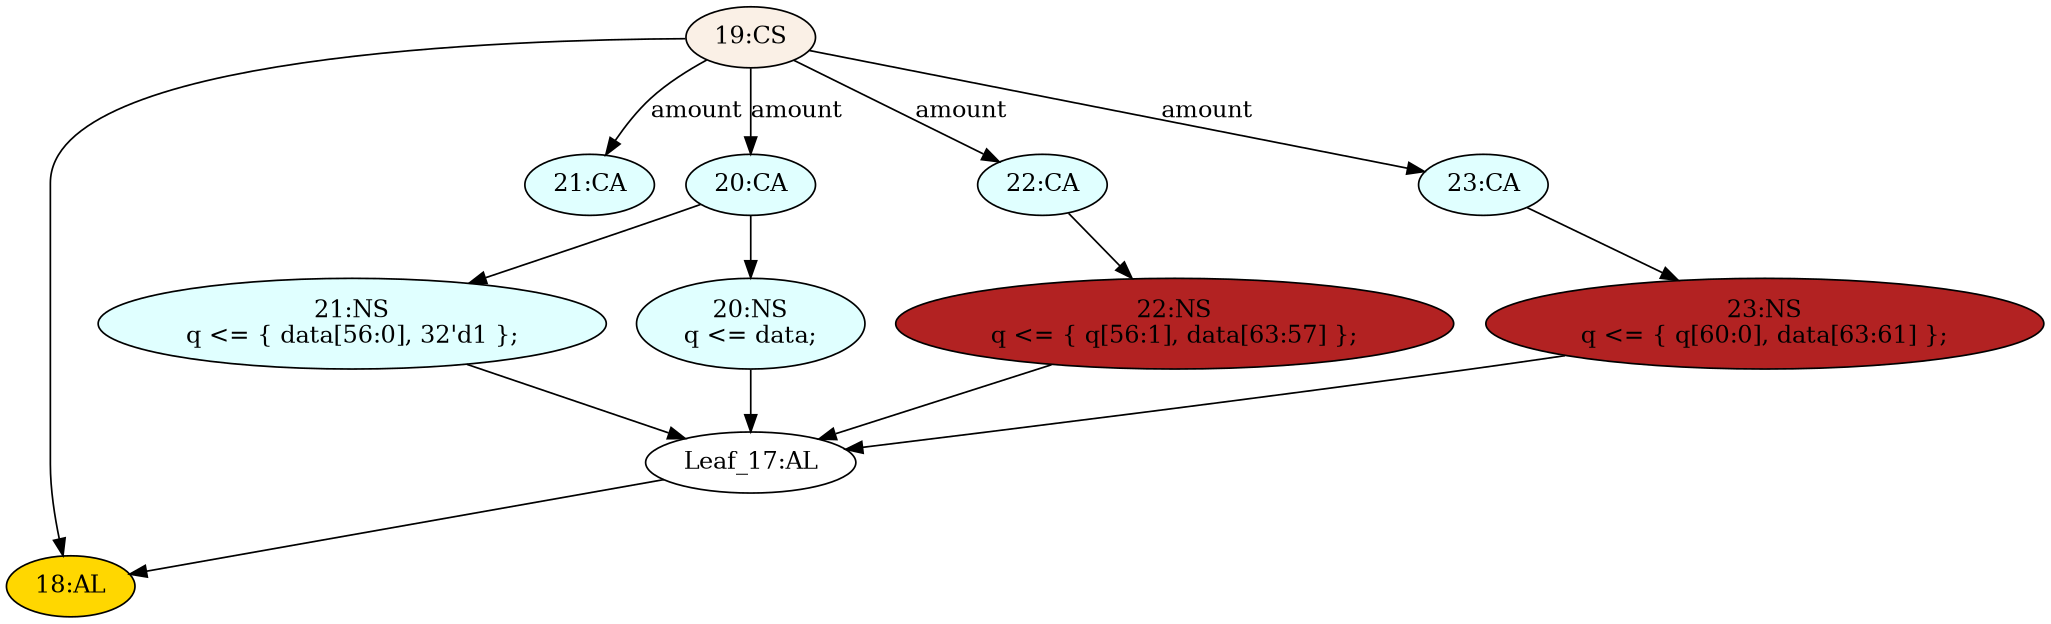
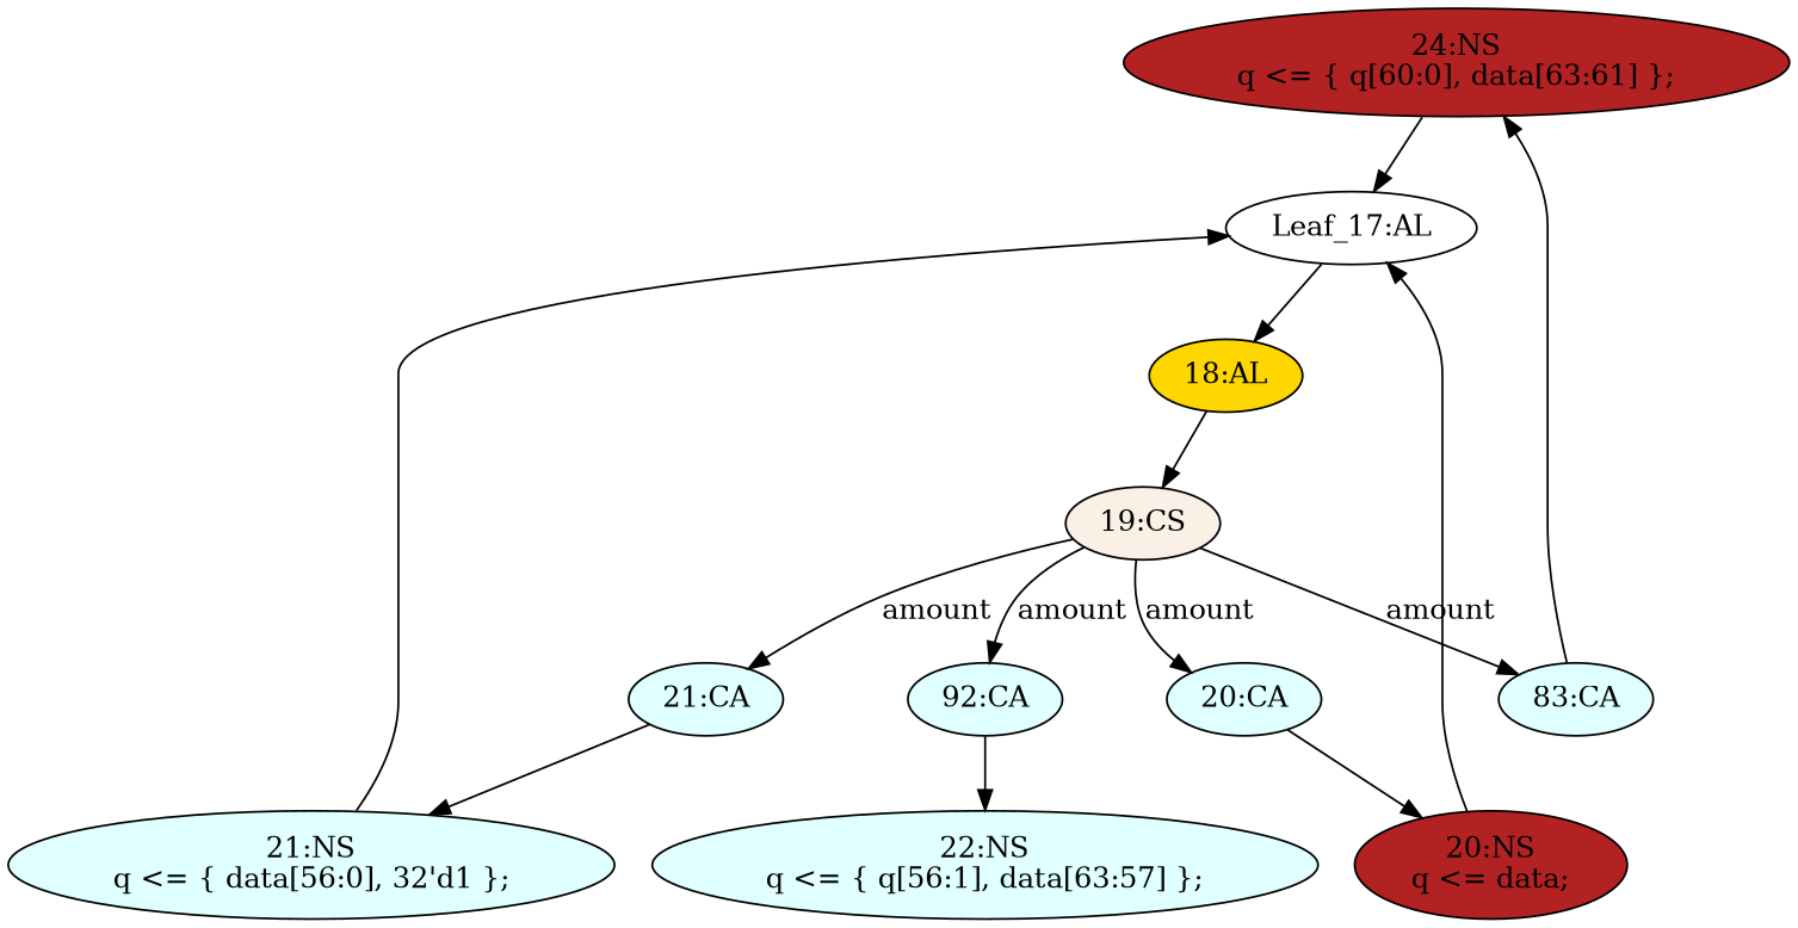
  strict digraph {
    node [fillcolor=lightcyan statements="[]" style=filled typ=NonblockingSubstitution]
    edge [cond="[]" lineno=None]
-   n1 [ast="<pyverilog.vparser.ast.NonblockingSubstitution object at 0x7f967d860650>" fillcolor=firebrick label="23:NS\nq <= { q[60:0], data[63:61] };" statements="[<pyverilog.vparser.ast.NonblockingSubstitution object at 0x7f967d860650>]"]
+   n1 [ast="<pyverilog.vparser.ast.NonblockingSubstitution object at 0x7f967d860650>" fillcolor=firebrick label="24:NS\nq <= { q[60:0], data[63:61] };" statements="[<pyverilog.vparser.ast.NonblockingSubstitution object at 0x7f967d860650>]"]
    n2 [def_var="['q']" label="Leaf_17:AL" fillcolor="" statements="" style="" typ=""]
    n3 [ast="<pyverilog.vparser.ast.Always object at 0x7f967d8750d0>" clk_sens=False fillcolor=gold label="18:AL" sens="['data']" typ=Always use_var="['q', 'amount', 'data']"]
    n4 [ast="<pyverilog.vparser.ast.CaseStatement object at 0x7f967d5a6150>" fillcolor=linen label="19:CS" typ=CaseStatement]
    n5 [ast="<pyverilog.vparser.ast.Case object at 0x7f967d54ee90>" label="21:CA" typ=Case]
    n6 [ast="<pyverilog.vparser.ast.Case object at 0x7f967d5a33d0>" label="20:CA" typ=Case]
-   n7 [ast="<pyverilog.vparser.ast.Case object at 0x7f967d5b1250>" label="22:CA" typ=Case]
-   n8 [ast="<pyverilog.vparser.ast.Case object at 0x7f967d5a6350>" label="23:CA" typ=Case]
+   n7 [ast="<pyverilog.vparser.ast.Case object at 0x7f967d5b1250>" label="92:CA" typ=Case]
+   n8 [ast="<pyverilog.vparser.ast.Case object at 0x7f967d5a6350>" label="83:CA" typ=Case]
    n9 [ast="<pyverilog.vparser.ast.NonblockingSubstitution object at 0x7f967d5b1450>" label="21:NS\nq <= { data[56:0], 32'd1 };" statements="[<pyverilog.vparser.ast.NonblockingSubstitution object at 0x7f967d5b1450>]"]
-   n10 [ast="<pyverilog.vparser.ast.NonblockingSubstitution object at 0x7f967d5a3210>" label="20:NS\nq <= data;" statements="[<pyverilog.vparser.ast.NonblockingSubstitution object at 0x7f967d5a3210>]"]
-   n11 [ast="<pyverilog.vparser.ast.NonblockingSubstitution object at 0x7f967d5a6d10>" fillcolor=firebrick label="22:NS\nq <= { q[56:1], data[63:57] };" statements="[<pyverilog.vparser.ast.NonblockingSubstitution object at 0x7f967d5a6d10>]"]
+   n10 [ast="<pyverilog.vparser.ast.NonblockingSubstitution object at 0x7f967d5a3210>" fillcolor=firebrick label="20:NS\nq <= data;" statements="[<pyverilog.vparser.ast.NonblockingSubstitution object at 0x7f967d5a3210>]"]
+   n11 [ast="<pyverilog.vparser.ast.NonblockingSubstitution object at 0x7f967d5a6d10>" label="22:NS\nq <= { q[56:1], data[63:57] };" statements="[<pyverilog.vparser.ast.NonblockingSubstitution object at 0x7f967d5a6d10>]"]
    n1 -> n2
    n2 -> n3 [cond="" lineno=""]
-   n4 -> n3
+   n3 -> n4
    n4 -> n5 [cond="['amount']" label=amount lineno=19]
    n4 -> n6 [cond="['amount']" label=amount lineno=19]
    n4 -> n7 [cond="['amount']" label=amount lineno=19]
    n4 -> n8 [cond="['amount']" label=amount lineno=19]
-   n6 -> n9
+   n5 -> n9
    n6 -> n10
    n7 -> n11
    n8 -> n1
    n9 -> n2
    n10 -> n2
-   n11 -> n2
  }
